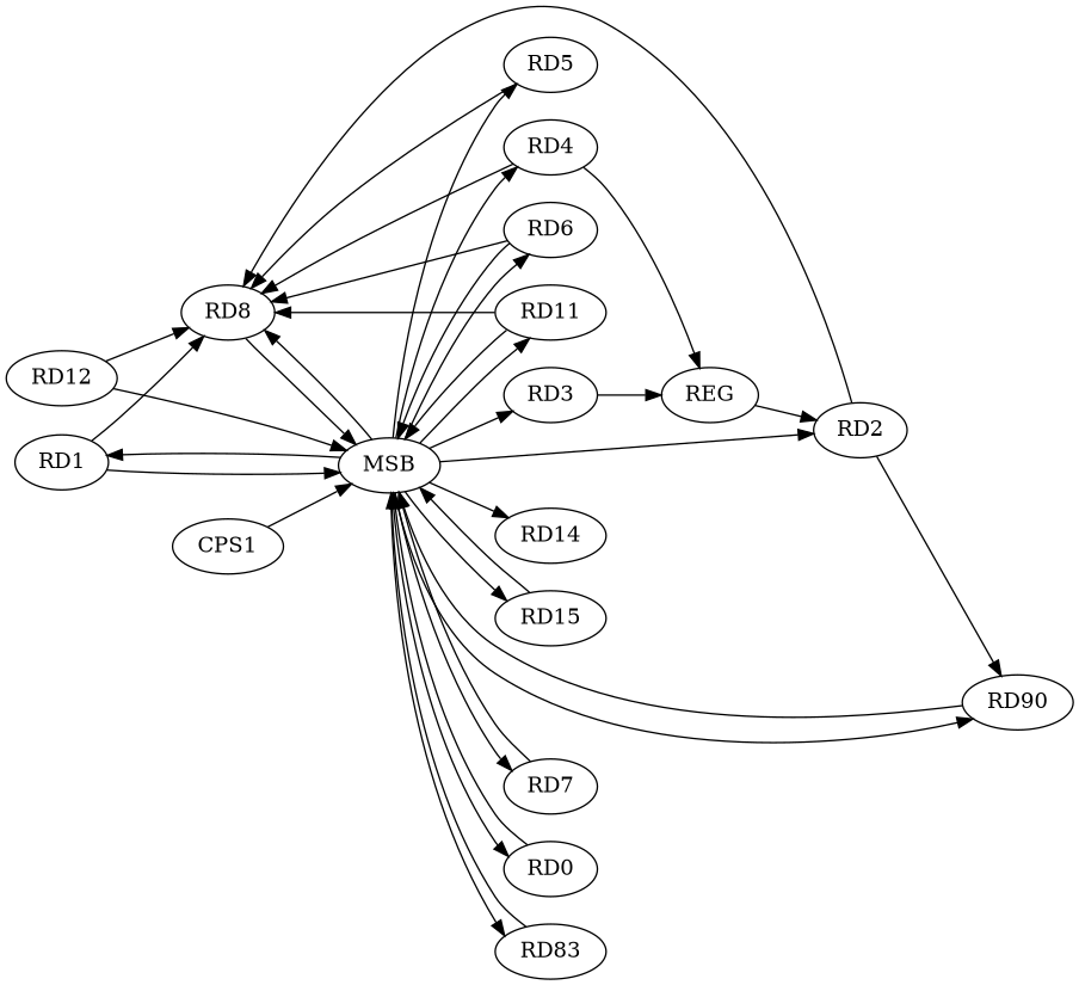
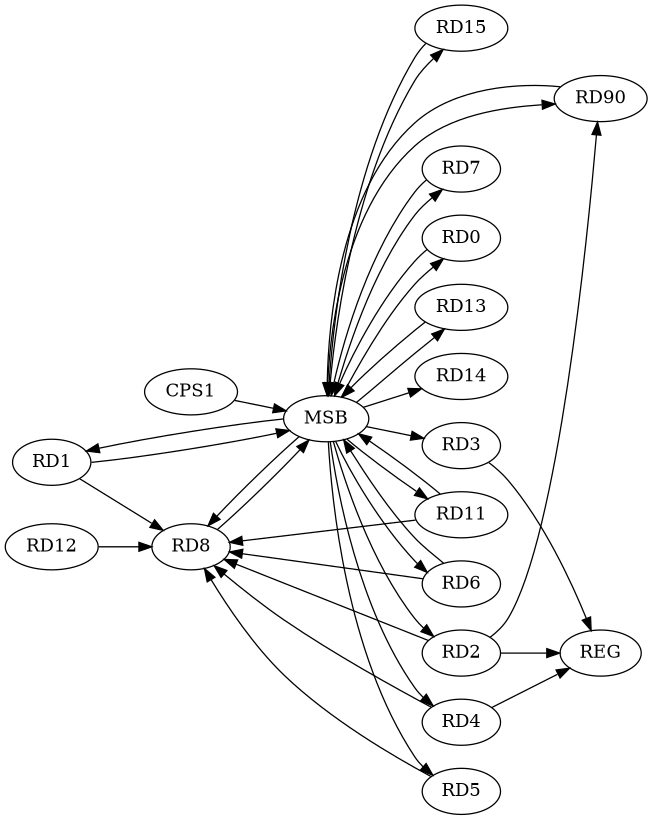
  strict digraph {
    rankdir=LR
    n1 [label=RD1]
    n2 [label=RD8]
    n3 [label=MSB]
    n4 [label=RD2]
    n5 [label=RD90]
    n6 [label=RD3]
    n7 [label=RD4]
    n8 [label=RD5]
    n9 [label=RD6]
    n10 [label=RD7]
    n11 [label=RD0]
    n12 [label=RD11]
-   n13 [label=RD83]
+   n13 [label=RD13]
    n14 [label=RD14]
    n15 [label=RD15]
    n16 [label=REG]
    n17 [label=RD12]
    n18 [label=CPS1]
    n1 -> n2
    n1 -> n3
    n2 -> n3
    n3 -> n1
    n3 -> n2
    n3 -> n4
    n3 -> n5
    n3 -> n6
    n3 -> n7
    n3 -> n8
    n3 -> n9
    n3 -> n10
    n3 -> n11
    n3 -> n12
    n3 -> n13
    n3 -> n14
    n3 -> n15
    n4 -> n2
    n4 -> n5
-   n16 -> n4
+   n4 -> n16
    n5 -> n3
    n6 -> n16
    n7 -> n2
    n7 -> n16
    n8 -> n2
    n9 -> n2
    n9 -> n3
    n10 -> n3
    n11 -> n3
    n12 -> n2
    n12 -> n3
    n13 -> n3
    n15 -> n3
    n17 -> n2
-   n17 -> n3
    n18 -> n3
  }
